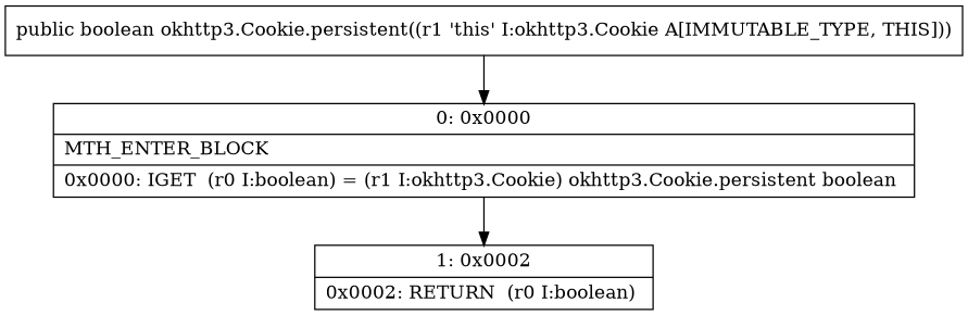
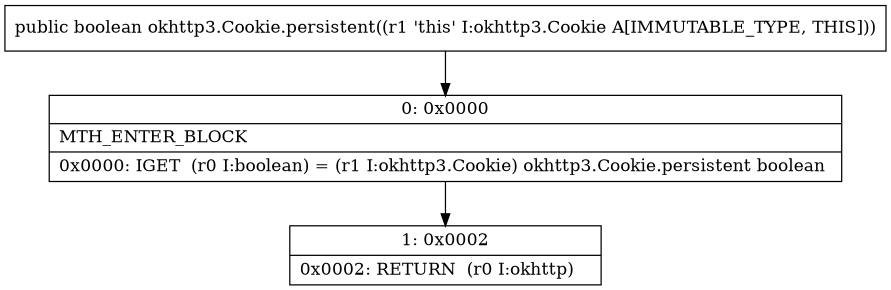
  digraph {
    node [shape=record]
    n1 [label="{0\:\ 0x0000|MTH_ENTER_BLOCK\l|0x0000: IGET  (r0 I:boolean) = (r1 I:okhttp3.Cookie) okhttp3.Cookie.persistent boolean \l}"]
-   n2 [label="{1\:\ 0x0002|0x0002: RETURN  (r0 I:boolean) \l}"]
+   n2 [label="{1\:\ 0x0002|0x0002: RETURN  (r0 I:okhttp) \l}"]
    n3 [label="{public boolean okhttp3.Cookie.persistent((r1 'this' I:okhttp3.Cookie A[IMMUTABLE_TYPE, THIS])) }"]
    n1 -> n2
    n3 -> n1
  }
